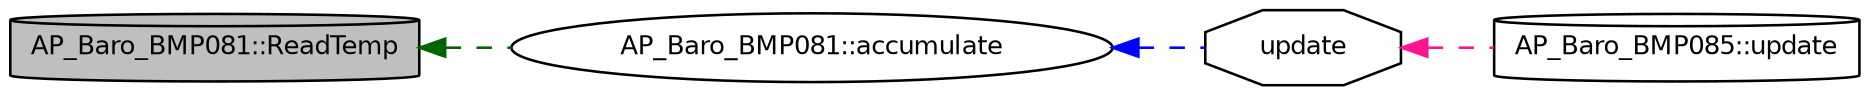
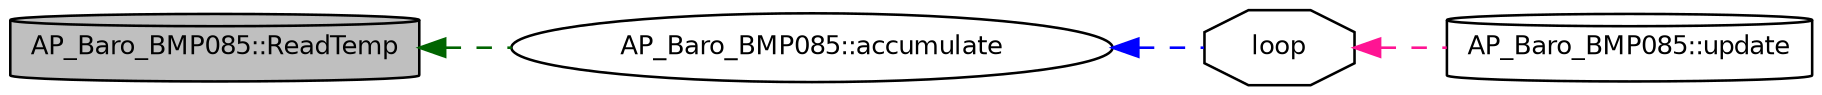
  digraph {
    rankdir=LR
    node [color=black fillcolor=white fontname=Helvetica fontsize=10 shape=cylinder style=filled]
    edge [dir=back fontname=Helvetica fontsize=10 labelfontname=Helvetica labelfontsize=10 style=dashed]
-   n1 [fillcolor=grey75 fontcolor=black height=0.2 label="AP_Baro_BMP081::ReadTemp" width=0.4]
-   n2 [height=0.2 label="AP_Baro_BMP081::accumulate" shape=ellipse width=0.4]
-   n3 [height=0.2 label=update shape=octagon width=0.4]
+   n1 [fillcolor=grey75 fontcolor=black height=0.2 label="AP_Baro_BMP085::ReadTemp" width=0.4]
+   n2 [height=0.2 label="AP_Baro_BMP085::accumulate" shape=ellipse width=0.4]
+   n3 [height=0.2 label=loop shape=octagon width=0.4]
    n4 [height=0.2 label="AP_Baro_BMP085::update" width=0.4]
    n1 -> n2 [color=darkgreen]
    n2 -> n3 [color=blue]
    n3 -> n4 [color=deeppink]
  }
